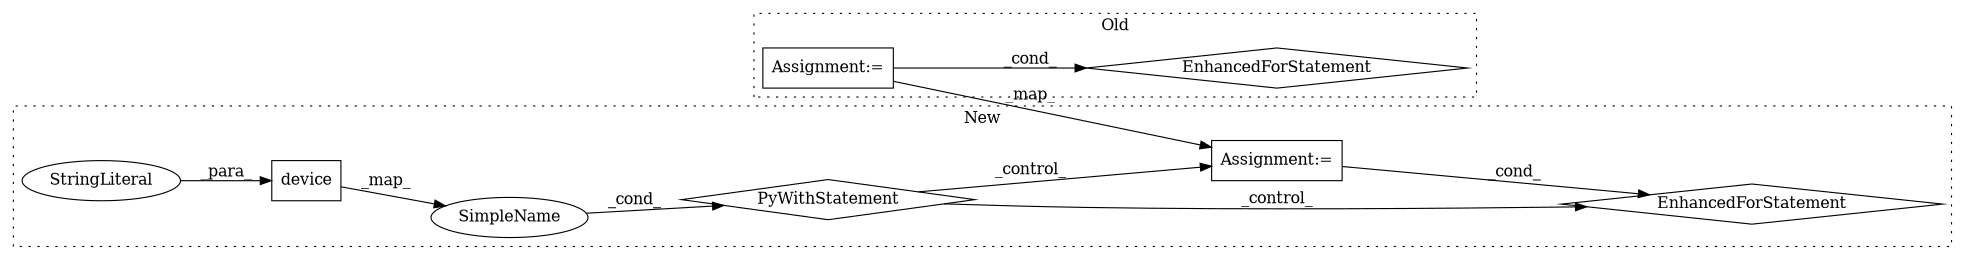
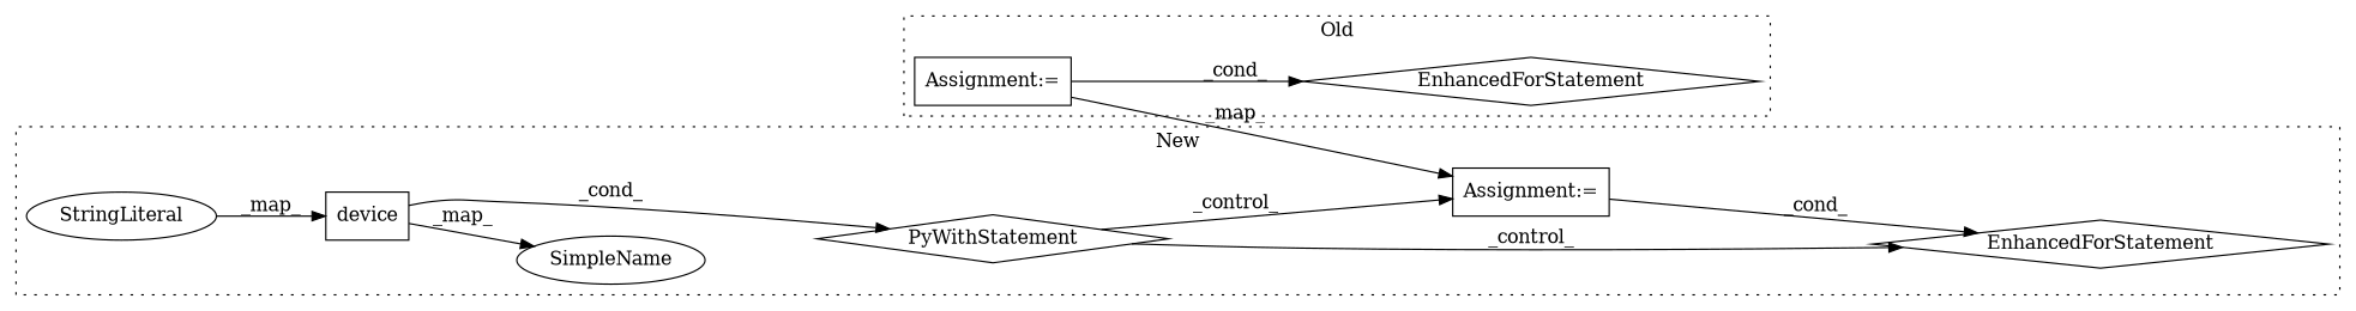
  digraph {
    rankdir=LR
    node [a=70 l="53,2" s="3577,3646" shape=diamond]
    n1 [label=EnhancedForStatement]
    n2 [a=7 label="Assignment:=" shape=box]
    n3 [a=32 l="7,1" label=device s="3557,3572" shape=box]
    n4 [a=45 l=8 label=StringLiteral s=3564 shape=ellipse]
    n5 [a=7 l="57,2" label="Assignment:=" s="3893,3966" shape=box]
    n6 [a=42 label=SimpleName shape=ellipse l="" s=""]
    n7 [a=104 l="10,2" label=PyWithStatement s="3544,3573"]
    n8 [l="57,2" label=EnhancedForStatement s="3893,3966"]
    subgraph cluster_1 {
      label=Old
      style=dotted
      n1
      n2
    }
    subgraph cluster_2 {
      label=New
      style=dotted
      n3
      n4
      n5
      n6
      n7
      n8
    }
    n2 -> n1 [label=_cond_]
    n2 -> n5 [label=_map_]
    n3 -> n6 [label=_map_]
-   n4 -> n3 [label=_para_]
+   n4 -> n3 [label=_map_]
    n5 -> n8 [label=_cond_]
-   n6 -> n7 [label=_cond_]
+   n3 -> n7 [label=_cond_]
    n7 -> n5 [label=_control_]
    n7 -> n8 [label=_control_]
  }
